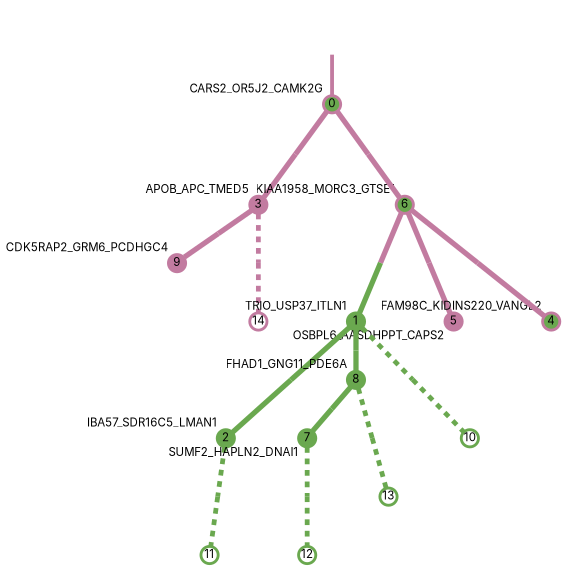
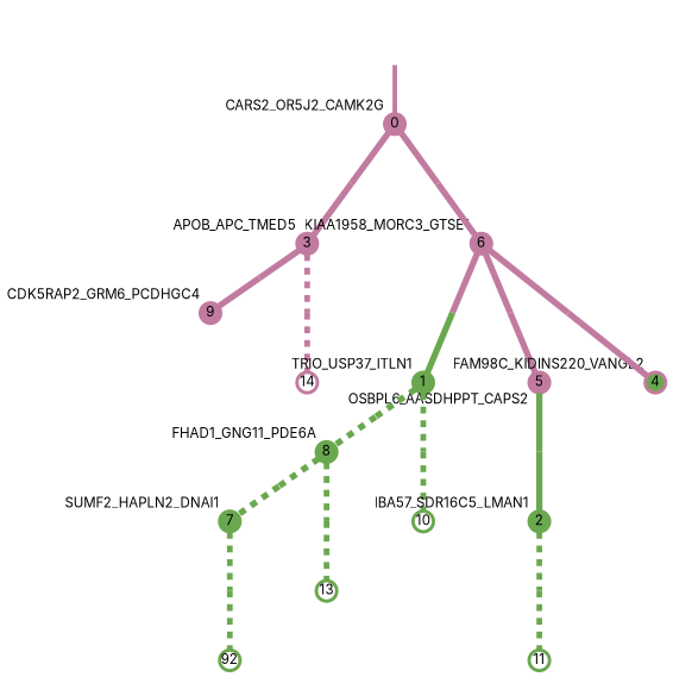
  strict digraph {
    fontname=Inter
    forcelabels=true
    nodesep=0.7
    rankdir=TB
    ranksep=0.6
    splines=false
    node [color="#6aa84fff" fillcolor="#6aa84fff" fixedsize=true fontname=Inter fontsize="12pt" penwidth=3 shape=circle style=filled]
    edge [arrowsize=0 color="#6aa84fff;0.5:#6aa84fff" fontname=Inter minlen=2.0 penwidth=5.5 style=solid]
-   0 [color="#c27ba0ff" height=0.25 xlabel=CARS2_OR5J2_CAMK2G]
+   0 [color="#c27ba0ff" fillcolor="#c27ba0ff" height=0.25 xlabel=CARS2_OR5J2_CAMK2G]
    3 [color="#c27ba0ff" fillcolor="#c27ba0ff" height=0.25 xlabel=APOB_APC_TMED5]
-   6 [color="#c27ba0ff" height=0.25 xlabel=KIAA1958_MORC3_GTSE1]
+   6 [color="#c27ba0ff" fillcolor="#c27ba0ff" height=0.25 xlabel=KIAA1958_MORC3_GTSE1]
    9 [color="#c27ba0ff" fillcolor="#c27ba0ff" height=0.25 xlabel=CDK5RAP2_GRM6_PCDHGC4]
    14 [color="#c27ba0ff" fillcolor="#c27ba0ff" height=0.25 style=solid]
    1 [height=0.25 xlabel=TRIO_USP37_ITLN1]
    5 [color="#c27ba0ff" fillcolor="#c27ba0ff" height=0.25 xlabel=OSBPL6_AASDHPPT_CAPS2]
    4 [color="#c27ba0ff" height=0.25 xlabel=FAM98C_KIDINS220_VANGL2]
    2 [height=0.25 xlabel=IBA57_SDR16C5_LMAN1]
    8 [height=0.25 xlabel=FHAD1_GNG11_PDE6A]
    10 [height=0.25 style=solid]
    11 [height=0.25 style=solid]
    7 [height=0.25 xlabel=SUMF2_HAPLN2_DNAI1]
    13 [height=0.25 style=solid]
-   12 [height=0.25 style=solid]
+   12 [height=0.25 style=solid label=92]
    normal [style=invis xlabel=CARS2_OR5J2_CAMK2G color="" fillcolor="" fixedsize="" fontsize="" shape=""]
    0 -> 3 [color="#c27ba0ff;0.5:#c27ba0ff"]
    0 -> 6 [color="#c27ba0ff;0.5:#c27ba0ff"]
    3 -> 9 [color="#c27ba0ff;0.5:#c27ba0ff" minlen=1.0]
    3 -> 14 [color="#c27ba0ff;0.5:#c27ba0ff" penwidth=5 style=dashed]
    6 -> 1 [color="#c27ba0ff;0.5:#6aa84fff"]
    6 -> 5 [color="#c27ba0ff;0.5:#c27ba0ff"]
    6 -> 4 [color="#c27ba0ff;0.5:#c27ba0ff"]
-   1 -> 2
-   1 -> 8 [minlen=1.0]
+   5 -> 2
+   1 -> 8 [minlen=1.0 style=dashed]
    1 -> 10 [penwidth=5 style=dashed]
    2 -> 11 [penwidth=5 style=dashed]
-   8 -> 7 [minlen=1.5]
+   8 -> 7 [minlen=1.5 style=dashed]
    8 -> 13 [penwidth=5 style=dashed]
    7 -> 12 [penwidth=5 style=dashed]
    normal -> 0 [color="#c27ba0ff" penwidth=4 minlen=""]
  }
